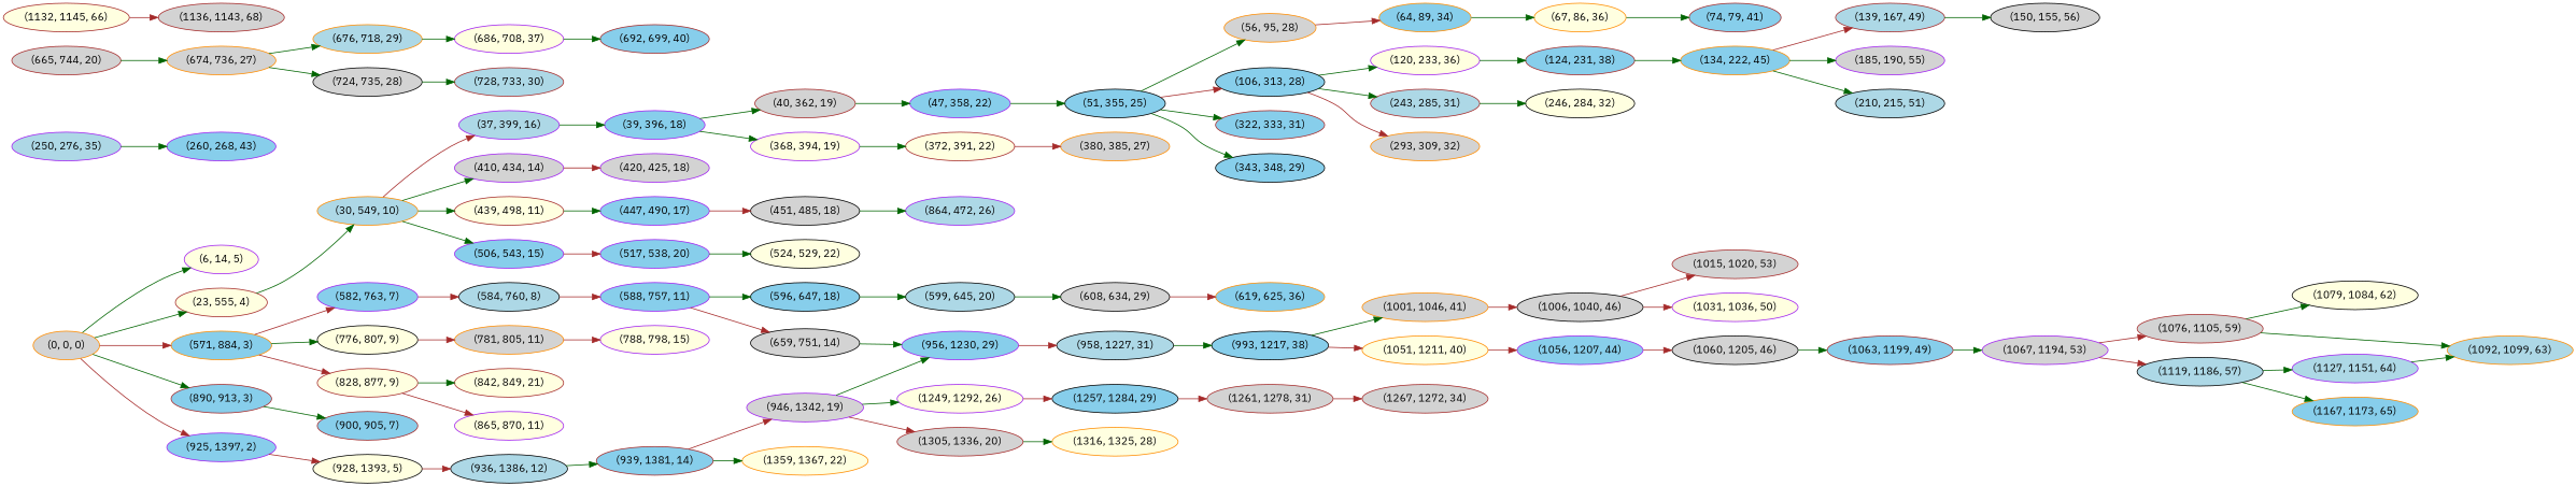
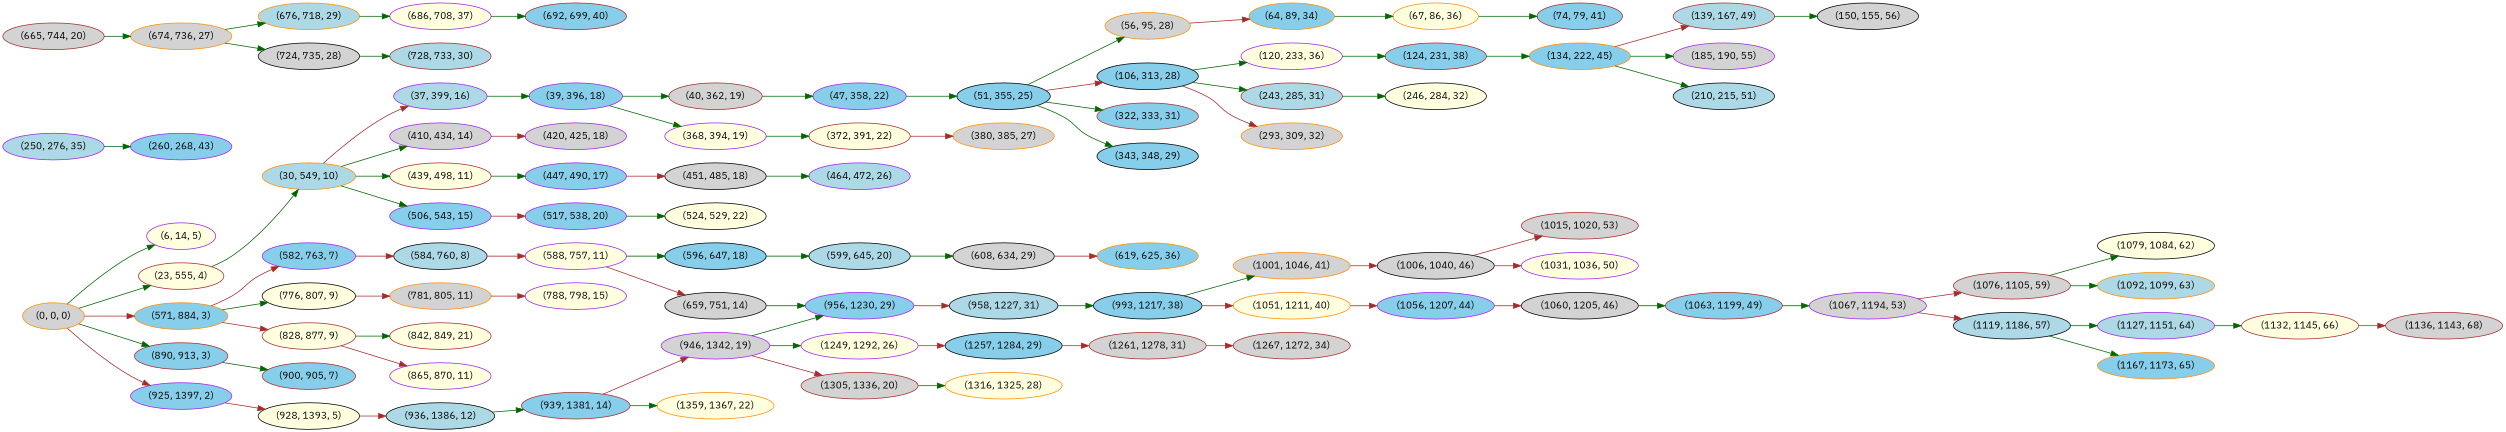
  digraph {
    fontname="IBM Plex Sans"
    rankdir=LR
    node [color=purple fillcolor=skyblue fontname="IBM Plex Sans" style=filled]
    edge [color=darkgreen fontname="IBM Plex Sans"]
    "(0, 0, 0)" [color=darkorange fillcolor=lightgrey]
    "(6, 14, 5)" [fillcolor=lightyellow]
    "(23, 555, 4)" [color=brown fillcolor=lightyellow]
    "(571, 884, 3)" [color=darkorange]
    "(890, 913, 3)" [color=brown]
    "(925, 1397, 2)"
    "(30, 549, 10)" [color=darkorange fillcolor=lightblue]
    "(582, 763, 7)"
    "(776, 807, 9)" [color=black fillcolor=lightyellow]
    "(828, 877, 9)" [color=brown fillcolor=lightyellow]
    "(900, 905, 7)" [color=brown]
    "(928, 1393, 5)" [color=black fillcolor=lightyellow]
    "(37, 399, 16)" [fillcolor=lightblue]
    "(410, 434, 14)" [fillcolor=lightgrey]
    "(439, 498, 11)" [color=brown fillcolor=lightyellow]
    "(506, 543, 15)"
    "(39, 396, 18)"
    "(420, 425, 18)" [fillcolor=lightgrey]
    "(447, 490, 17)"
    "(517, 538, 20)"
    "(40, 362, 19)" [color=brown fillcolor=lightgrey]
    "(368, 394, 19)" [fillcolor=lightyellow]
    "(47, 358, 22)"
    "(372, 391, 22)" [color=brown fillcolor=lightyellow]
    "(51, 355, 25)" [color=black]
    "(56, 95, 28)" [color=darkorange fillcolor=lightgrey]
    "(106, 313, 28)" [color=black]
    "(322, 333, 31)" [color=brown]
    "(343, 348, 29)" [color=black]
    "(64, 89, 34)" [color=darkorange]
    "(120, 233, 36)" [fillcolor=lightyellow]
    "(243, 285, 31)" [color=brown fillcolor=lightblue]
    "(293, 309, 32)" [color=darkorange fillcolor=lightgrey]
    "(67, 86, 36)" [color=darkorange fillcolor=lightyellow]
    "(74, 79, 41)" [color=brown]
    "(124, 231, 38)" [color=brown]
    "(246, 284, 32)" [color=black fillcolor=lightyellow]
    "(134, 222, 45)" [color=darkorange]
    "(139, 167, 49)" [color=brown fillcolor=lightblue]
    "(185, 190, 55)" [fillcolor=lightgrey]
    "(210, 215, 51)" [color=black fillcolor=lightblue]
    "(150, 155, 56)" [color=black fillcolor=lightgrey]
    "(250, 276, 35)" [fillcolor=lightblue]
    "(260, 268, 43)"
    "(380, 385, 27)" [color=darkorange fillcolor=lightgrey]
    "(451, 485, 18)" [color=black fillcolor=lightgrey]
-   "(464, 472, 26)" [fillcolor=lightblue label="(864, 472, 26)"]
+   "(464, 472, 26)" [fillcolor=lightblue]
    "(524, 529, 22)" [color=black fillcolor=lightyellow]
    "(584, 760, 8)" [color=black fillcolor=lightblue]
    "(781, 805, 11)" [color=darkorange fillcolor=lightgrey]
    "(842, 849, 21)" [color=brown fillcolor=lightyellow]
    "(865, 870, 11)" [fillcolor=lightyellow]
-   "(588, 757, 11)"
+   "(588, 757, 11)" [fillcolor=lightyellow]
    "(596, 647, 18)" [color=black]
    "(659, 751, 14)" [color=black fillcolor=lightgrey]
    "(599, 645, 20)" [color=black fillcolor=lightblue]
    "(956, 1230, 29)"
    "(608, 634, 29)" [color=black fillcolor=lightgrey]
    "(619, 625, 36)" [color=darkorange]
    "(665, 744, 20)" [color=brown fillcolor=lightgrey]
    "(674, 736, 27)" [color=darkorange fillcolor=lightgrey]
    "(676, 718, 29)" [color=darkorange fillcolor=lightblue]
    "(724, 735, 28)" [color=black fillcolor=lightgrey]
    "(686, 708, 37)" [fillcolor=lightyellow]
    "(728, 733, 30)" [color=brown fillcolor=lightblue]
    "(692, 699, 40)" [color=brown]
    "(788, 798, 15)" [fillcolor=lightyellow]
    "(936, 1386, 12)" [color=black fillcolor=lightblue]
    "(939, 1381, 14)" [color=brown]
    "(946, 1342, 19)" [fillcolor=lightgrey]
    "(1359, 1367, 22)" [color=darkorange fillcolor=lightyellow]
    "(1249, 1292, 26)" [fillcolor=lightyellow]
    "(1305, 1336, 20)" [color=brown fillcolor=lightgrey]
    "(958, 1227, 31)" [color=black fillcolor=lightblue]
    "(1257, 1284, 29)" [color=black]
    "(1316, 1325, 28)" [color=darkorange fillcolor=lightyellow]
    "(993, 1217, 38)" [color=black]
    "(1001, 1046, 41)" [color=darkorange fillcolor=lightgrey]
    "(1051, 1211, 40)" [color=darkorange fillcolor=lightyellow]
    "(1006, 1040, 46)" [color=black fillcolor=lightgrey]
    "(1056, 1207, 44)"
    "(1015, 1020, 53)" [color=brown fillcolor=lightgrey]
    "(1031, 1036, 50)" [fillcolor=lightyellow]
    "(1060, 1205, 46)" [color=black fillcolor=lightgrey]
    "(1063, 1199, 49)" [color=brown]
    "(1067, 1194, 53)" [fillcolor=lightgrey]
    "(1076, 1105, 59)" [color=brown fillcolor=lightgrey]
    "(1119, 1186, 57)" [color=black fillcolor=lightblue]
    "(1079, 1084, 62)" [color=black fillcolor=lightyellow]
    "(1092, 1099, 63)" [color=darkorange fillcolor=lightblue]
    "(1127, 1151, 64)" [fillcolor=lightblue]
    "(1167, 1173, 65)" [color=darkorange]
    "(1132, 1145, 66)" [color=brown fillcolor=lightyellow]
    "(1136, 1143, 68)" [color=brown fillcolor=lightgrey]
    "(1261, 1278, 31)" [color=brown fillcolor=lightgrey]
    "(1267, 1272, 34)" [color=brown fillcolor=lightgrey]
    "(0, 0, 0)" -> "(6, 14, 5)"
    "(0, 0, 0)" -> "(23, 555, 4)"
    "(0, 0, 0)" -> "(571, 884, 3)" [color=brown]
    "(0, 0, 0)" -> "(890, 913, 3)"
    "(0, 0, 0)" -> "(925, 1397, 2)" [color=brown]
    "(23, 555, 4)" -> "(30, 549, 10)"
    "(571, 884, 3)" -> "(582, 763, 7)" [color=brown]
    "(571, 884, 3)" -> "(776, 807, 9)"
    "(571, 884, 3)" -> "(828, 877, 9)" [color=brown]
    "(890, 913, 3)" -> "(900, 905, 7)"
    "(925, 1397, 2)" -> "(928, 1393, 5)" [color=brown]
    "(30, 549, 10)" -> "(37, 399, 16)" [color=brown]
    "(30, 549, 10)" -> "(410, 434, 14)"
    "(30, 549, 10)" -> "(439, 498, 11)"
    "(30, 549, 10)" -> "(506, 543, 15)"
    "(582, 763, 7)" -> "(584, 760, 8)" [color=brown]
    "(776, 807, 9)" -> "(781, 805, 11)" [color=brown]
    "(828, 877, 9)" -> "(842, 849, 21)"
    "(828, 877, 9)" -> "(865, 870, 11)" [color=brown]
    "(928, 1393, 5)" -> "(936, 1386, 12)" [color=brown]
    "(37, 399, 16)" -> "(39, 396, 18)"
    "(410, 434, 14)" -> "(420, 425, 18)" [color=brown]
    "(439, 498, 11)" -> "(447, 490, 17)"
    "(506, 543, 15)" -> "(517, 538, 20)" [color=brown]
    "(39, 396, 18)" -> "(40, 362, 19)"
    "(39, 396, 18)" -> "(368, 394, 19)"
    "(447, 490, 17)" -> "(451, 485, 18)" [color=brown]
    "(517, 538, 20)" -> "(524, 529, 22)"
    "(40, 362, 19)" -> "(47, 358, 22)"
    "(368, 394, 19)" -> "(372, 391, 22)"
    "(47, 358, 22)" -> "(51, 355, 25)"
    "(372, 391, 22)" -> "(380, 385, 27)" [color=brown]
    "(51, 355, 25)" -> "(56, 95, 28)"
    "(51, 355, 25)" -> "(106, 313, 28)" [color=brown]
    "(51, 355, 25)" -> "(322, 333, 31)"
    "(51, 355, 25)" -> "(343, 348, 29)"
    "(56, 95, 28)" -> "(64, 89, 34)" [color=brown]
    "(106, 313, 28)" -> "(120, 233, 36)"
    "(106, 313, 28)" -> "(243, 285, 31)"
    "(106, 313, 28)" -> "(293, 309, 32)" [color=brown]
    "(64, 89, 34)" -> "(67, 86, 36)"
    "(120, 233, 36)" -> "(124, 231, 38)"
    "(243, 285, 31)" -> "(246, 284, 32)"
    "(67, 86, 36)" -> "(74, 79, 41)"
    "(124, 231, 38)" -> "(134, 222, 45)"
    "(134, 222, 45)" -> "(139, 167, 49)" [color=brown]
    "(134, 222, 45)" -> "(185, 190, 55)"
    "(134, 222, 45)" -> "(210, 215, 51)"
    "(139, 167, 49)" -> "(150, 155, 56)"
    "(250, 276, 35)" -> "(260, 268, 43)"
    "(451, 485, 18)" -> "(464, 472, 26)"
    "(584, 760, 8)" -> "(588, 757, 11)" [color=brown]
    "(781, 805, 11)" -> "(788, 798, 15)" [color=brown]
    "(588, 757, 11)" -> "(596, 647, 18)"
    "(588, 757, 11)" -> "(659, 751, 14)" [color=brown]
    "(596, 647, 18)" -> "(599, 645, 20)"
    "(659, 751, 14)" -> "(956, 1230, 29)"
    "(599, 645, 20)" -> "(608, 634, 29)"
    "(956, 1230, 29)" -> "(958, 1227, 31)" [color=brown]
    "(608, 634, 29)" -> "(619, 625, 36)" [color=brown]
    "(665, 744, 20)" -> "(674, 736, 27)"
    "(674, 736, 27)" -> "(676, 718, 29)"
    "(674, 736, 27)" -> "(724, 735, 28)"
    "(676, 718, 29)" -> "(686, 708, 37)"
    "(724, 735, 28)" -> "(728, 733, 30)"
    "(686, 708, 37)" -> "(692, 699, 40)"
    "(936, 1386, 12)" -> "(939, 1381, 14)"
    "(939, 1381, 14)" -> "(946, 1342, 19)" [color=brown]
    "(939, 1381, 14)" -> "(1359, 1367, 22)"
    "(946, 1342, 19)" -> "(956, 1230, 29)"
    "(946, 1342, 19)" -> "(1249, 1292, 26)"
    "(946, 1342, 19)" -> "(1305, 1336, 20)" [color=brown]
    "(1249, 1292, 26)" -> "(1257, 1284, 29)" [color=brown]
    "(1305, 1336, 20)" -> "(1316, 1325, 28)"
    "(958, 1227, 31)" -> "(993, 1217, 38)"
    "(1257, 1284, 29)" -> "(1261, 1278, 31)" [color=brown]
    "(993, 1217, 38)" -> "(1001, 1046, 41)"
    "(993, 1217, 38)" -> "(1051, 1211, 40)" [color=brown]
    "(1001, 1046, 41)" -> "(1006, 1040, 46)" [color=brown]
    "(1051, 1211, 40)" -> "(1056, 1207, 44)" [color=brown]
    "(1006, 1040, 46)" -> "(1015, 1020, 53)" [color=brown]
    "(1006, 1040, 46)" -> "(1031, 1036, 50)" [color=brown]
    "(1056, 1207, 44)" -> "(1060, 1205, 46)" [color=brown]
    "(1060, 1205, 46)" -> "(1063, 1199, 49)"
    "(1063, 1199, 49)" -> "(1067, 1194, 53)"
    "(1067, 1194, 53)" -> "(1076, 1105, 59)" [color=brown]
    "(1067, 1194, 53)" -> "(1119, 1186, 57)" [color=brown]
    "(1076, 1105, 59)" -> "(1079, 1084, 62)"
    "(1076, 1105, 59)" -> "(1092, 1099, 63)"
    "(1119, 1186, 57)" -> "(1127, 1151, 64)"
    "(1119, 1186, 57)" -> "(1167, 1173, 65)"
-   "(1127, 1151, 64)" -> "(1092, 1099, 63)"
+   "(1127, 1151, 64)" -> "(1132, 1145, 66)"
    "(1132, 1145, 66)" -> "(1136, 1143, 68)" [color=brown]
    "(1261, 1278, 31)" -> "(1267, 1272, 34)" [color=brown]
  }
